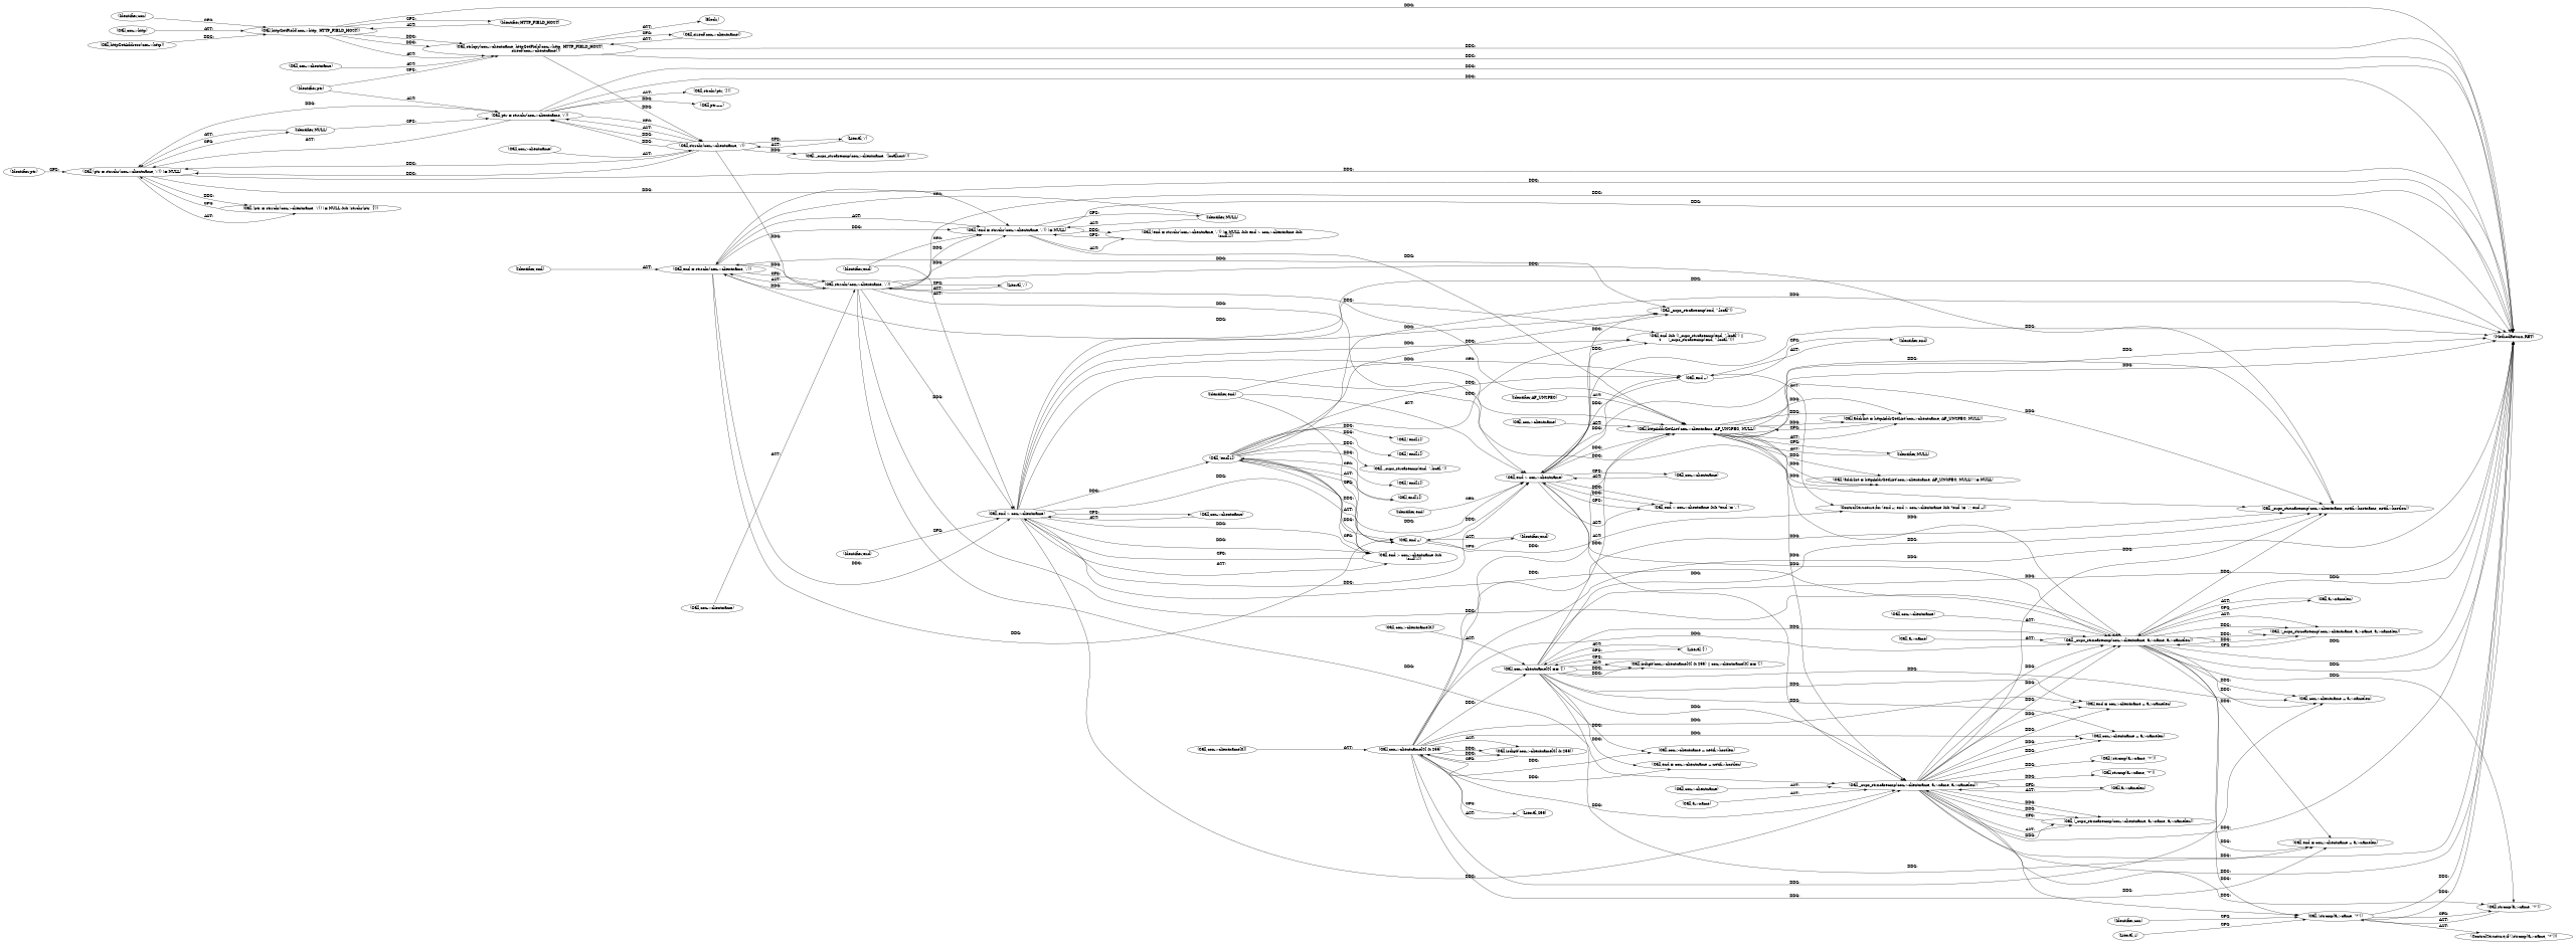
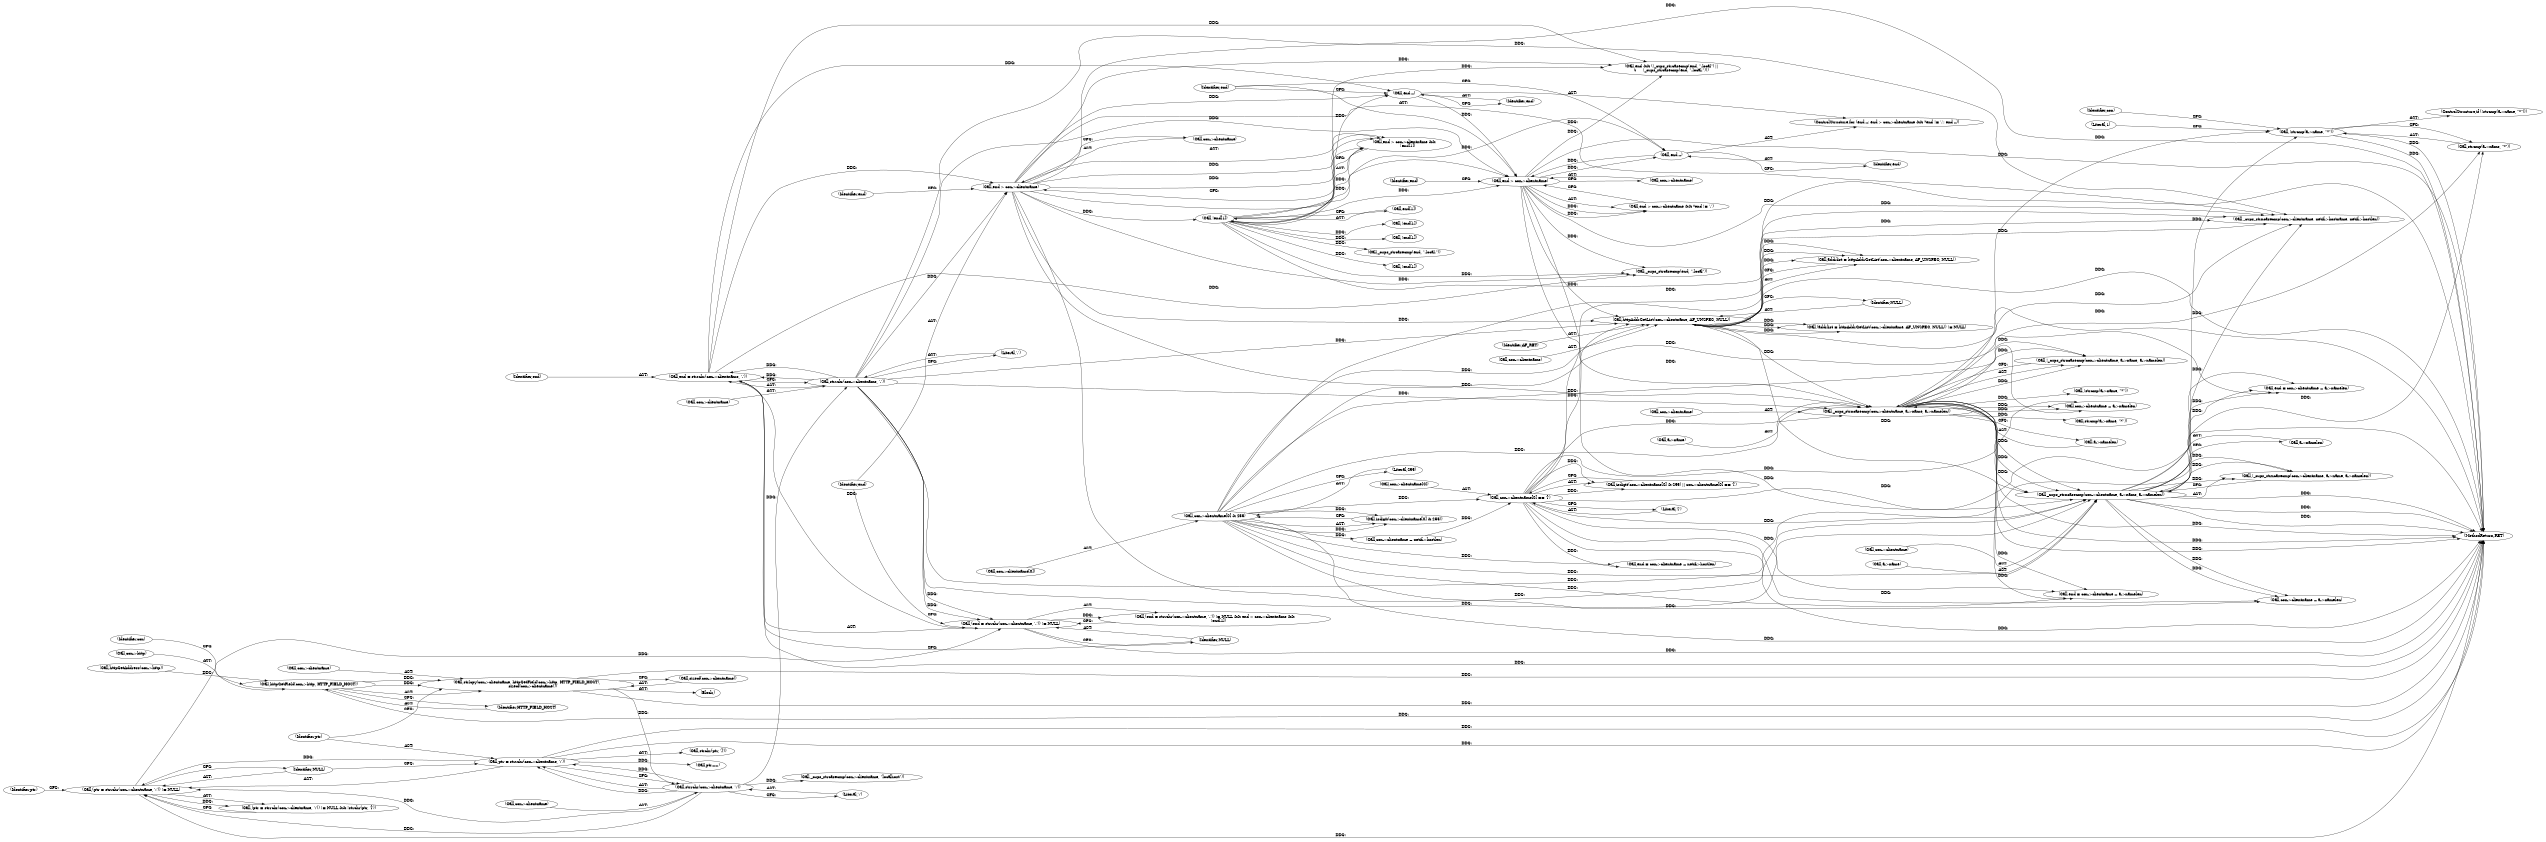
  digraph {
    rankdir=LR
    n1 [label="(Call,!strcmp(a->name, \"*\"))"]
    n2 [label="(ControlStructure,if (!strcmp(a->name, \"*\")))"]
    n3 [label="(MethodReturn,RET)"]
    n4 [label="(Call,strcmp(a->name, \"*\"))"]
    n5 [label="(Call,_cups_strncasecmp(con->clientname, a->name, a->namelen))"]
    n6 [label="(Call,a->namelen)"]
    n7 [label="(Call,!_cups_strncasecmp(con->clientname, a->name, a->namelen))"]
    n8 [label="(Call,_cups_strncasecmp(con->clientname, netif->hostname, netif->hostlen))"]
    n9 [label="(Call,con->clientname + a->namelen)"]
    n10 [label="(Call,end = con->clientname + a->namelen)"]
    n11 [label="(Call,httpAddrGetList(con->clientname, AF_UNSPEC, NULL))"]
    n12 [label="(Call,_cups_strncasecmp(con->clientname, a->name, a->namelen))"]
    n13 [label="(Identifier,NULL)"]
    n14 [label="(Call,(addrlist = httpAddrGetList(con->clientname, AF_UNSPEC, NULL)) != NULL)"]
    n15 [label="(Call,addrlist = httpAddrGetList(con->clientname, AF_UNSPEC, NULL))"]
    n16 [label="(Call,end = con->clientname + a->namelen)"]
    n17 [label="(Call,con->clientname + a->namelen)"]
    n18 [label="(Call,strcmp(a->name, \"*\"))"]
    n19 [label="(Call,a->namelen)"]
    n20 [label="(Call,!_cups_strncasecmp(con->clientname, a->name, a->namelen))"]
    n21 [label="(Call,!strcmp(a->name, \"*\"))"]
    n22 [label="(Call,end > con->clientname)"]
    n23 [label="(Call,end > con->clientname)"]
    n24 [label="(Call,end --)"]
    n25 [label="(Call,!end[1])"]
    n26 [label="(Call,_cups_strcasecmp(end, \".local\"))"]
    n27 [label="(Call,con->clientname)"]
    n28 [label="(Call,end > con->clientname &&\n      !end[1])"]
    n29 [label="(Call,end && (!_cups_strcasecmp(end, \".local\") ||\n\t      !_cups_strcasecmp(end, \".local.\")))"]
    n30 [label="(Call,end --)"]
    n31 [label="(Call,end > con->clientname && *end != '.')"]
    n32 [label="(Call,con->clientname)"]
    n33 [label="(ControlStructure,for (end --; end > con->clientname && *end != '.'; end --))"]
    n34 [label="(Identifier,end)"]
    n35 [label="(Call,!end[1])"]
    n36 [label="(Call,!end[1])"]
    n37 [label="(Call,_cups_strcasecmp(end, \".local.\"))"]
    n38 [label="(Call,!end[1])"]
    n39 [label="(Call,end[1])"]
    n40 [label="(Call,end = strrchr(con->clientname, '.'))"]
    n41 [label="(Call,strrchr(con->clientname, '.'))"]
    n42 [label="(Call,(end = strrchr(con->clientname, '.')) != NULL)"]
    n43 [label="(Literal,'.')"]
    n44 [label="(Identifier,NULL)"]
    n45 [label="(Call,(end = strrchr(con->clientname, '.')) != NULL && end > con->clientname &&\n      !end[1])"]
    n46 [label="(Call,strrchr(con->clientname, ':'))"]
    n47 [label="(Call,(ptr = strrchr(con->clientname, ':')) != NULL)"]
    n48 [label="(Call,ptr = strrchr(con->clientname, ':'))"]
    n49 [label="(Call,_cups_strcasecmp(con->clientname, \"localhost\"))"]
    n50 [label="(Literal,':')"]
    n51 [label="(Call,(ptr = strrchr(con->clientname, ':')) != NULL && !strchr(ptr, ']'))"]
    n52 [label="(Identifier,NULL)"]
    n53 [label="(Call,strchr(ptr, ']'))"]
    n54 [label="(Call,ptr++)"]
    n55 [label="(Call,strlcpy(con->clientname, httpGetField(con->http, HTTP_FIELD_HOST),\n          sizeof(con->clientname)))"]
    n56 [label="(Call,sizeof(con->clientname))"]
    n57 [label="(Block,)"]
    n58 [label="(Call,httpGetField(con->http, HTTP_FIELD_HOST))"]
    n59 [label="(Identifier,HTTP_FIELD_HOST)"]
    n60 [label="(Call,httpGetAddress(con->http))"]
    n61 [label="(Identifier,end)"]
    n62 [label="(Call,con->clientname[0] & 255)"]
    n63 [label="(Call,con->clientname[0] == '[')"]
    n64 [label="(Call,con->clientname + netif->hostlen)"]
    n65 [label="(Call,end = con->clientname + netif->hostlen)"]
    n66 [label="(Literal,255)"]
    n67 [label="(Call,isdigit(con->clientname[0] & 255))"]
    n68 [label="(Literal,'[')"]
    n69 [label="(Call,isdigit(con->clientname[0] & 255) || con->clientname[0] == '[')"]
    n70 [label="(Call,con->clientname)"]
    n71 [label="(Identifier,con)"]
    n72 [label="(Call,con->clientname)"]
    n73 [label="(Call,con->clientname[0])"]
    n74 [label="(Call,con->clientname)"]
    n75 [label="(Identifier,ptr)"]
    n76 [label="(Identifier,con)"]
    n77 [label="(Literal,1)"]
    n78 [label="(Identifier,end)"]
    n79 [label="(Call,con->clientname)"]
    n80 [label="(Call,a->name)"]
    n81 [label="(Call,a->name)"]
    n82 [label="(Identifier,ptr)"]
    n83 [label="(Identifier,end)"]
    n84 [label="(Identifier,end)"]
    n85 [label="(Call,con->clientname)"]
    n86 [label="(Identifier,end)"]
    n87 [label="(Identifier,end)"]
    n88 [label="(Call,con->clientname)"]
-   n89 [label="(Identifier,AF_UNSPEC)"]
+   n89 [label="(Identifier,AF_RET)"]
    n90 [label="(Call,con->clientname[0])"]
    n91 [label="(Call,con->http)"]
    n1 -> n2 [label="AST: "]
    n1 -> n3 [label="DDG: "]
    n1 -> n3 [label="DDG: "]
    n1 -> n4 [label="CFG: "]
    n4 -> n1 [label="AST: "]
    n5 -> n1 [label="DDG: "]
    n5 -> n3 [label="DDG: "]
    n5 -> n3 [label="DDG: "]
    n5 -> n3 [label="DDG: "]
    n5 -> n4 [label="DDG: "]
    n5 -> n6 [label="CFG: "]
    n5 -> n7 [label="AST: "]
    n5 -> n7 [label="DDG: "]
    n5 -> n7 [label="DDG: "]
    n5 -> n7 [label="DDG: "]
    n5 -> n8 [label="DDG: "]
    n5 -> n9 [label="DDG: "]
    n5 -> n9 [label="DDG: "]
    n5 -> n10 [label="DDG: "]
    n5 -> n10 [label="DDG: "]
    n6 -> n5 [label="AST: "]
    n7 -> n5 [label="CFG: "]
    n11 -> n3 [label="DDG: "]
    n11 -> n3 [label="DDG: "]
    n11 -> n5 [label="DDG: "]
    n11 -> n8 [label="DDG: "]
    n11 -> n12 [label="DDG: "]
    n11 -> n13 [label="CFG: "]
    n11 -> n14 [label="DDG: "]
    n11 -> n14 [label="DDG: "]
    n11 -> n14 [label="DDG: "]
    n11 -> n15 [label="AST: "]
    n11 -> n15 [label="DDG: "]
    n11 -> n15 [label="DDG: "]
    n11 -> n15 [label="DDG: "]
    n12 -> n1 [label="DDG: "]
    n12 -> n3 [label="DDG: "]
    n12 -> n3 [label="DDG: "]
    n12 -> n3 [label="DDG: "]
    n12 -> n4 [label="DDG: "]
    n12 -> n5 [label="DDG: "]
    n12 -> n5 [label="DDG: "]
    n12 -> n5 [label="DDG: "]
    n12 -> n8 [label="DDG: "]
    n12 -> n16 [label="DDG: "]
    n12 -> n16 [label="DDG: "]
    n12 -> n17 [label="DDG: "]
    n12 -> n17 [label="DDG: "]
    n12 -> n18 [label="DDG: "]
    n12 -> n19 [label="CFG: "]
    n12 -> n20 [label="AST: "]
    n12 -> n20 [label="DDG: "]
    n12 -> n20 [label="DDG: "]
    n12 -> n20 [label="DDG: "]
    n12 -> n21 [label="DDG: "]
    n13 -> n11 [label="AST: "]
    n15 -> n11 [label="CFG: "]
    n19 -> n12 [label="AST: "]
    n20 -> n12 [label="CFG: "]
    n22 -> n3 [label="DDG: "]
    n22 -> n5 [label="DDG: "]
    n22 -> n8 [label="DDG: "]
    n22 -> n11 [label="DDG: "]
    n22 -> n12 [label="DDG: "]
    n22 -> n23 [label="DDG: "]
    n22 -> n24 [label="DDG: "]
    n22 -> n25 [label="DDG: "]
    n22 -> n26 [label="DDG: "]
    n22 -> n27 [label="CFG: "]
    n22 -> n28 [label="AST: "]
    n22 -> n28 [label="DDG: "]
    n22 -> n28 [label="DDG: "]
    n22 -> n29 [label="DDG: "]
    n23 -> n3 [label="DDG: "]
    n23 -> n5 [label="DDG: "]
    n23 -> n8 [label="DDG: "]
    n23 -> n11 [label="DDG: "]
    n23 -> n12 [label="DDG: "]
    n23 -> n26 [label="DDG: "]
    n23 -> n29 [label="DDG: "]
    n23 -> n30 [label="DDG: "]
    n23 -> n31 [label="AST: "]
    n23 -> n31 [label="DDG: "]
    n23 -> n31 [label="DDG: "]
    n23 -> n32 [label="CFG: "]
    n24 -> n23 [label="DDG: "]
    n24 -> n33 [label="AST: "]
    n24 -> n34 [label="CFG: "]
    n25 -> n3 [label="DDG: "]
    n25 -> n23 [label="DDG: "]
    n25 -> n24 [label="DDG: "]
    n25 -> n26 [label="DDG: "]
    n25 -> n28 [label="AST: "]
    n25 -> n28 [label="DDG: "]
    n25 -> n29 [label="DDG: "]
    n25 -> n30 [label="DDG: "]
    n25 -> n35 [label="DDG: "]
    n25 -> n36 [label="DDG: "]
    n25 -> n37 [label="DDG: "]
    n25 -> n38 [label="DDG: "]
    n25 -> n39 [label="CFG: "]
    n27 -> n22 [label="AST: "]
    n28 -> n22 [label="CFG: "]
    n28 -> n25 [label="CFG: "]
    n30 -> n23 [label="DDG: "]
    n30 -> n33 [label="AST: "]
    n30 -> n61 [label="CFG: "]
    n31 -> n23 [label="CFG: "]
    n32 -> n23 [label="AST: "]
    n34 -> n24 [label="AST: "]
    n39 -> n25 [label="AST: "]
    n40 -> n3 [label="DDG: "]
    n40 -> n22 [label="DDG: "]
    n40 -> n24 [label="DDG: "]
    n40 -> n26 [label="DDG: "]
    n40 -> n29 [label="DDG: "]
    n40 -> n41 [label="CFG: "]
    n40 -> n42 [label="AST: "]
    n40 -> n42 [label="DDG: "]
    n41 -> n3 [label="DDG: "]
    n41 -> n5 [label="DDG: "]
    n41 -> n8 [label="DDG: "]
    n41 -> n11 [label="DDG: "]
    n41 -> n12 [label="DDG: "]
    n41 -> n22 [label="DDG: "]
    n41 -> n23 [label="DDG: "]
    n41 -> n40 [label="AST: "]
    n41 -> n40 [label="DDG: "]
    n41 -> n40 [label="DDG: "]
    n41 -> n42 [label="DDG: "]
    n41 -> n42 [label="DDG: "]
    n41 -> n43 [label="CFG: "]
    n42 -> n3 [label="DDG: "]
-   n42 -> n11 [label="DDG: "]
    n42 -> n44 [label="CFG: "]
    n42 -> n45 [label="AST: "]
    n42 -> n45 [label="DDG: "]
    n43 -> n41 [label="AST: "]
    n44 -> n40 [label="CFG: "]
    n44 -> n42 [label="AST: "]
    n45 -> n42 [label="CFG: "]
    n46 -> n41 [label="DDG: "]
    n46 -> n47 [label="DDG: "]
    n46 -> n47 [label="DDG: "]
    n46 -> n48 [label="AST: "]
    n46 -> n48 [label="DDG: "]
    n46 -> n48 [label="DDG: "]
    n46 -> n49 [label="DDG: "]
    n46 -> n50 [label="CFG: "]
    n47 -> n3 [label="DDG: "]
    n47 -> n42 [label="DDG: "]
    n47 -> n51 [label="AST: "]
    n47 -> n51 [label="DDG: "]
    n47 -> n52 [label="CFG: "]
    n48 -> n3 [label="DDG: "]
    n48 -> n3 [label="DDG: "]
    n48 -> n46 [label="CFG: "]
    n48 -> n47 [label="AST: "]
    n48 -> n47 [label="DDG: "]
    n48 -> n53 [label="AST: "]
    n48 -> n54 [label="DDG: "]
    n50 -> n46 [label="AST: "]
    n51 -> n47 [label="CFG: "]
    n52 -> n47 [label="AST: "]
    n52 -> n48 [label="CFG: "]
    n55 -> n3 [label="DDG: "]
    n55 -> n3 [label="DDG: "]
    n55 -> n46 [label="DDG: "]
    n55 -> n56 [label="CFG: "]
    n55 -> n57 [label="AST: "]
    n56 -> n55 [label="AST: "]
    n58 -> n3 [label="DDG: "]
    n58 -> n55 [label="AST: "]
    n58 -> n55 [label="DDG: "]
    n58 -> n55 [label="DDG: "]
    n58 -> n59 [label="CFG: "]
    n59 -> n58 [label="AST: "]
    n60 -> n58 [label="DDG: "]
    n61 -> n30 [label="AST: "]
    n62 -> n3 [label="DDG: "]
    n62 -> n5 [label="DDG: "]
    n62 -> n8 [label="DDG: "]
    n62 -> n9 [label="DDG: "]
    n62 -> n10 [label="DDG: "]
    n62 -> n11 [label="DDG: "]
    n62 -> n12 [label="DDG: "]
    n62 -> n16 [label="DDG: "]
    n62 -> n17 [label="DDG: "]
    n62 -> n63 [label="DDG: "]
    n62 -> n64 [label="DDG: "]
    n62 -> n65 [label="DDG: "]
    n62 -> n66 [label="CFG: "]
    n62 -> n67 [label="AST: "]
    n62 -> n67 [label="DDG: "]
    n62 -> n67 [label="DDG: "]
    n63 -> n3 [label="DDG: "]
    n63 -> n5 [label="DDG: "]
    n63 -> n8 [label="DDG: "]
    n63 -> n9 [label="DDG: "]
    n63 -> n10 [label="DDG: "]
    n63 -> n11 [label="DDG: "]
    n63 -> n12 [label="DDG: "]
    n63 -> n16 [label="DDG: "]
    n63 -> n17 [label="DDG: "]
-   n63 -> n64 [label="DDG: "]
+   n64 -> n63 [label="DDG: "]
    n63 -> n65 [label="DDG: "]
    n63 -> n68 [label="CFG: "]
    n63 -> n69 [label="AST: "]
    n63 -> n69 [label="DDG: "]
    n63 -> n69 [label="DDG: "]
    n66 -> n62 [label="AST: "]
    n67 -> n62 [label="CFG: "]
    n68 -> n63 [label="AST: "]
    n69 -> n63 [label="CFG: "]
    n70 -> n41 [label="AST: "]
    n71 -> n1 [label="CFG: "]
    n72 -> n5 [label="AST: "]
    n73 -> n63 [label="AST: "]
    n74 -> n46 [label="AST: "]
    n75 -> n47 [label="CFG: "]
    n76 -> n58 [label="CFG: "]
    n77 -> n1 [label="CFG: "]
    n78 -> n23 [label="AST: "]
    n78 -> n24 [label="CFG: "]
    n78 -> n30 [label="CFG: "]
    n79 -> n55 [label="AST: "]
    n80 -> n12 [label="AST: "]
    n81 -> n5 [label="AST: "]
    n82 -> n48 [label="AST: "]
    n82 -> n55 [label="CFG: "]
    n83 -> n23 [label="CFG: "]
    n84 -> n40 [label="AST: "]
    n85 -> n11 [label="AST: "]
    n86 -> n22 [label="CFG: "]
    n87 -> n22 [label="AST: "]
    n87 -> n42 [label="CFG: "]
    n88 -> n12 [label="AST: "]
    n89 -> n11 [label="AST: "]
    n90 -> n62 [label="AST: "]
    n91 -> n58 [label="AST: "]
  }
